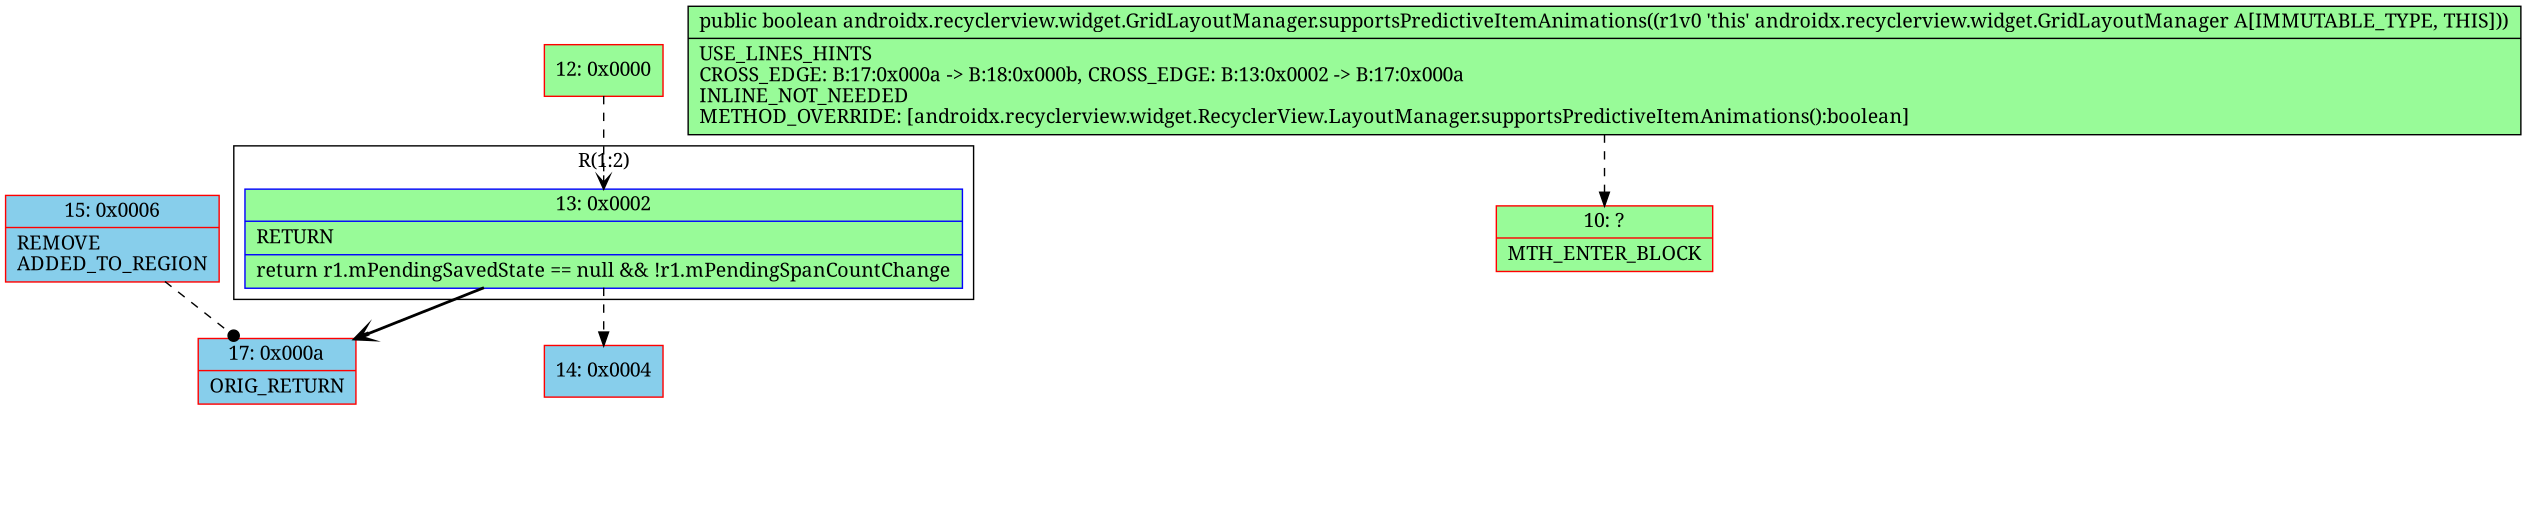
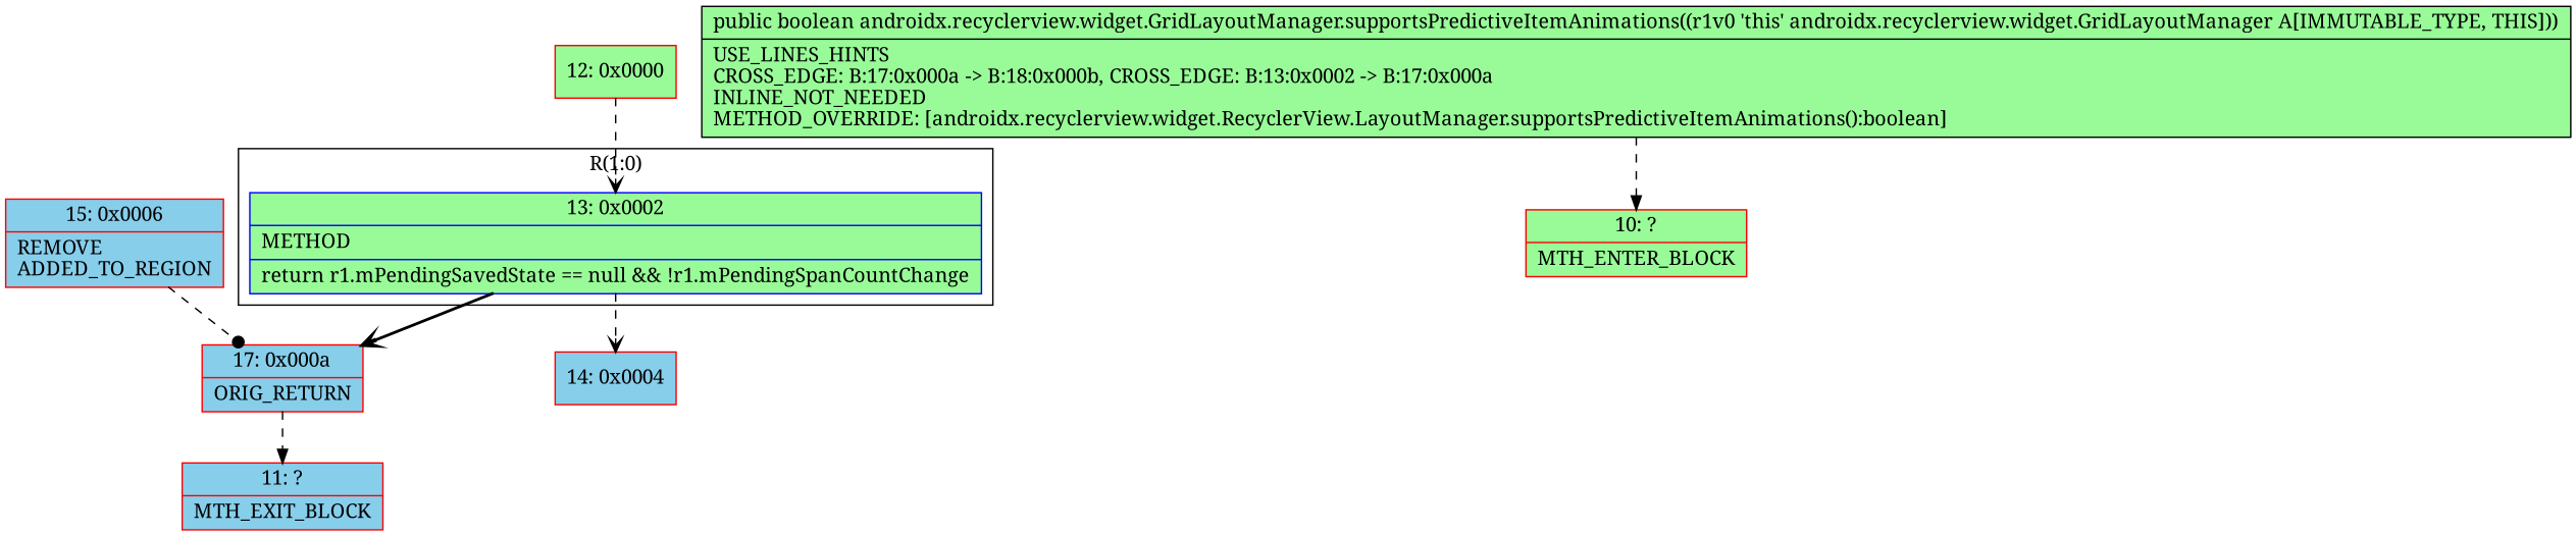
  digraph {
    fontname="Noto Serif"
    node [color=red fillcolor=palegreen fontname="Noto Serif" shape=record style=filled]
    edge [arrowhead=normal fontname="Noto Serif" style=dashed]
-   n1 [color=blue label="{13\:\ 0x0002|RETURN\l|return r1.mPendingSavedState == null && !r1.mPendingSpanCountChange\l}"]
+   n1 [color=blue label="{13\:\ 0x0002|METHOD\l|return r1.mPendingSavedState == null && !r1.mPendingSpanCountChange\l}"]
    n2 [fillcolor=skyblue label="{14\:\ 0x0004}"]
    n3 [fillcolor=skyblue label="{17\:\ 0x000a|ORIG_RETURN\l}"]
+   n4 [fillcolor=skyblue label="{11\:\ ?|MTH_EXIT_BLOCK\l}"]
    n5 [label="{10\:\ ?|MTH_ENTER_BLOCK\l}"]
    n6 [label="{12\:\ 0x0000}"]
    n7 [fillcolor=skyblue label="{15\:\ 0x0006|REMOVE\lADDED_TO_REGION\l}"]
    n8 [label="{public boolean androidx.recyclerview.widget.GridLayoutManager.supportsPredictiveItemAnimations((r1v0 'this' androidx.recyclerview.widget.GridLayoutManager A[IMMUTABLE_TYPE, THIS]))  | USE_LINES_HINTS\lCROSS_EDGE: B:17:0x000a \-\> B:18:0x000b, CROSS_EDGE: B:13:0x0002 \-\> B:17:0x000a\lINLINE_NOT_NEEDED\lMETHOD_OVERRIDE: [androidx.recyclerview.widget.RecyclerView.LayoutManager.supportsPredictiveItemAnimations():boolean]\l}" color=""]
    subgraph cluster_1 {
-     label="R(1:2)"
+     label="R(1:0)"
      n1
    }
-   n1 -> n2
+   n1 -> n2 [arrowhead=vee]
    n1 -> n3 [arrowhead=vee style=bold]
+   n3 -> n4
    n6 -> n1 [arrowhead=vee]
    n7 -> n3 [arrowhead=dot]
    n8 -> n5
  }
